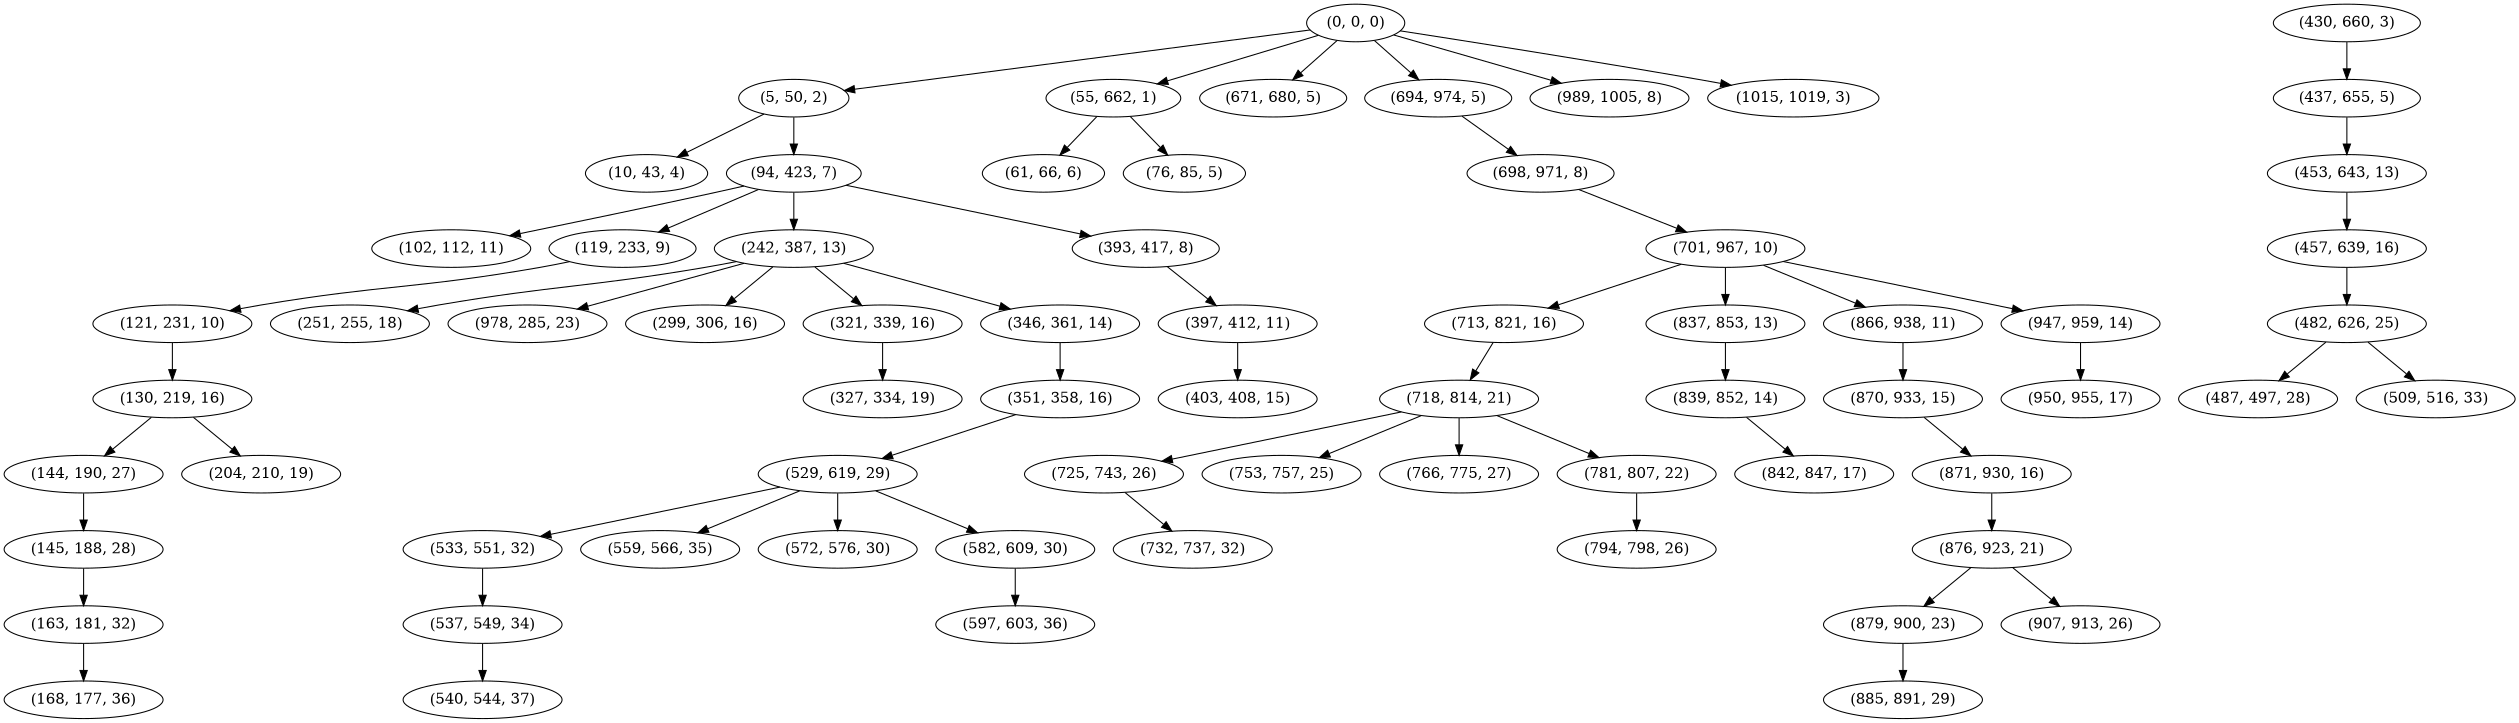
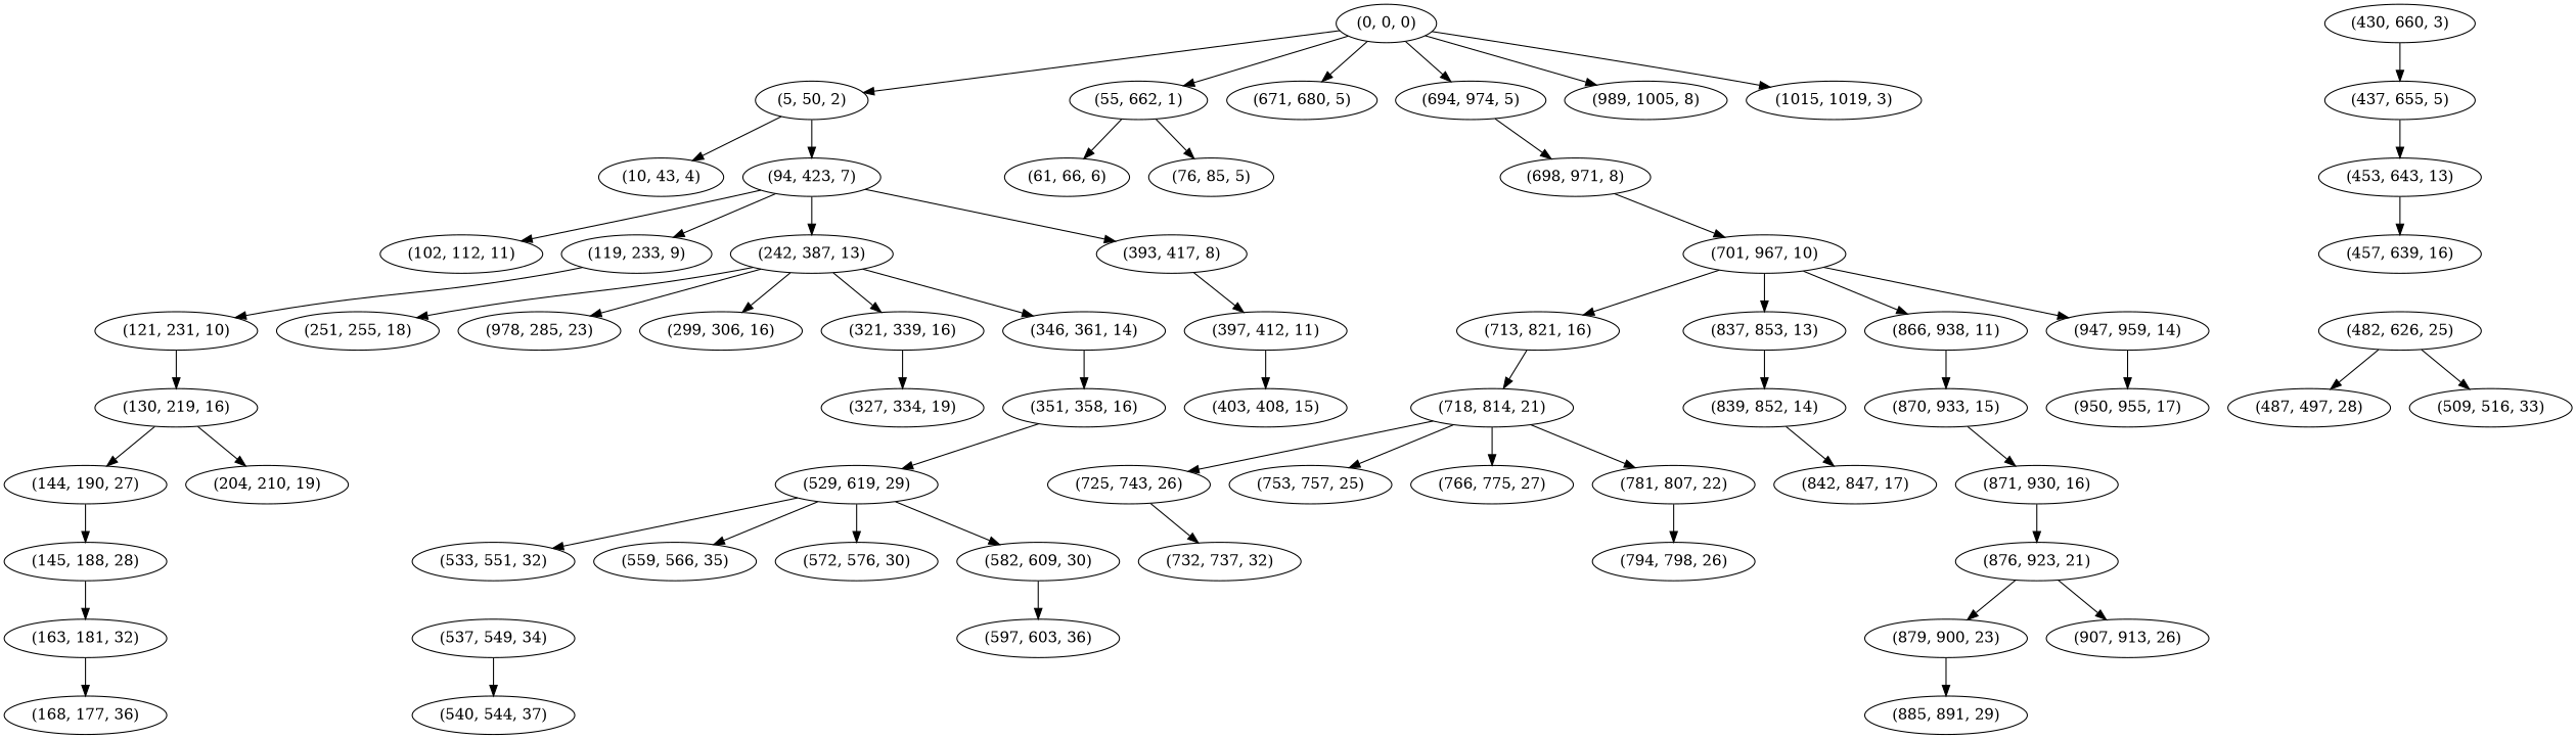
  digraph {
    "(0, 0, 0)"
    "(5, 50, 2)"
    "(55, 662, 1)"
    "(671, 680, 5)"
    "(694, 974, 5)"
    "(989, 1005, 8)"
    "(1015, 1019, 3)"
    "(10, 43, 4)"
    "(94, 423, 7)"
    "(61, 66, 6)"
    "(76, 85, 5)"
    "(698, 971, 8)"
    "(102, 112, 11)"
    "(119, 233, 9)"
    "(242, 387, 13)"
    "(393, 417, 8)"
    "(430, 660, 3)"
    "(437, 655, 5)"
    "(121, 231, 10)"
    "(251, 255, 18)"
    n21 [label="(978, 285, 23)"]
    "(299, 306, 16)"
    "(321, 339, 16)"
    "(346, 361, 14)"
    "(397, 412, 11)"
    "(130, 219, 16)"
    "(144, 190, 27)"
    "(204, 210, 19)"
    "(145, 188, 28)"
    "(163, 181, 32)"
    "(168, 177, 36)"
    "(327, 334, 19)"
    "(351, 358, 16)"
    "(529, 619, 29)"
    "(403, 408, 15)"
    "(453, 643, 13)"
    "(457, 639, 16)"
    "(482, 626, 25)"
    "(487, 497, 28)"
    "(509, 516, 33)"
    "(533, 551, 32)"
    "(559, 566, 35)"
    "(572, 576, 30)"
    "(582, 609, 30)"
    "(537, 549, 34)"
    "(597, 603, 36)"
    "(540, 544, 37)"
    "(701, 967, 10)"
    "(713, 821, 16)"
    "(837, 853, 13)"
    "(866, 938, 11)"
    "(947, 959, 14)"
    "(718, 814, 21)"
    "(839, 852, 14)"
    "(870, 933, 15)"
    "(950, 955, 17)"
    "(725, 743, 26)"
    "(753, 757, 25)"
    "(766, 775, 27)"
    "(781, 807, 22)"
    "(732, 737, 32)"
    "(794, 798, 26)"
    "(842, 847, 17)"
    "(871, 930, 16)"
    "(876, 923, 21)"
    "(879, 900, 23)"
    "(907, 913, 26)"
    "(885, 891, 29)"
    "(0, 0, 0)" -> "(5, 50, 2)"
    "(0, 0, 0)" -> "(55, 662, 1)"
    "(0, 0, 0)" -> "(671, 680, 5)"
    "(0, 0, 0)" -> "(694, 974, 5)"
    "(0, 0, 0)" -> "(989, 1005, 8)"
    "(0, 0, 0)" -> "(1015, 1019, 3)"
    "(5, 50, 2)" -> "(10, 43, 4)"
    "(5, 50, 2)" -> "(94, 423, 7)"
    "(55, 662, 1)" -> "(61, 66, 6)"
    "(55, 662, 1)" -> "(76, 85, 5)"
    "(694, 974, 5)" -> "(698, 971, 8)"
    "(94, 423, 7)" -> "(102, 112, 11)"
    "(94, 423, 7)" -> "(119, 233, 9)"
    "(94, 423, 7)" -> "(242, 387, 13)"
    "(94, 423, 7)" -> "(393, 417, 8)"
    "(698, 971, 8)" -> "(701, 967, 10)"
    "(119, 233, 9)" -> "(121, 231, 10)"
    "(242, 387, 13)" -> "(251, 255, 18)"
    "(242, 387, 13)" -> n21
    "(242, 387, 13)" -> "(299, 306, 16)"
    "(242, 387, 13)" -> "(321, 339, 16)"
    "(242, 387, 13)" -> "(346, 361, 14)"
    "(393, 417, 8)" -> "(397, 412, 11)"
    "(430, 660, 3)" -> "(437, 655, 5)"
    "(437, 655, 5)" -> "(453, 643, 13)"
    "(121, 231, 10)" -> "(130, 219, 16)"
    "(321, 339, 16)" -> "(327, 334, 19)"
    "(346, 361, 14)" -> "(351, 358, 16)"
    "(397, 412, 11)" -> "(403, 408, 15)"
    "(130, 219, 16)" -> "(144, 190, 27)"
    "(130, 219, 16)" -> "(204, 210, 19)"
    "(144, 190, 27)" -> "(145, 188, 28)"
    "(145, 188, 28)" -> "(163, 181, 32)"
    "(163, 181, 32)" -> "(168, 177, 36)"
    "(351, 358, 16)" -> "(529, 619, 29)"
    "(529, 619, 29)" -> "(533, 551, 32)"
    "(529, 619, 29)" -> "(559, 566, 35)"
    "(529, 619, 29)" -> "(572, 576, 30)"
    "(529, 619, 29)" -> "(582, 609, 30)"
    "(453, 643, 13)" -> "(457, 639, 16)"
-   "(457, 639, 16)" -> "(482, 626, 25)"
    "(482, 626, 25)" -> "(487, 497, 28)"
    "(482, 626, 25)" -> "(509, 516, 33)"
-   "(533, 551, 32)" -> "(537, 549, 34)"
    "(582, 609, 30)" -> "(597, 603, 36)"
    "(537, 549, 34)" -> "(540, 544, 37)"
    "(701, 967, 10)" -> "(713, 821, 16)"
    "(701, 967, 10)" -> "(837, 853, 13)"
    "(701, 967, 10)" -> "(866, 938, 11)"
    "(701, 967, 10)" -> "(947, 959, 14)"
    "(713, 821, 16)" -> "(718, 814, 21)"
    "(837, 853, 13)" -> "(839, 852, 14)"
    "(866, 938, 11)" -> "(870, 933, 15)"
    "(947, 959, 14)" -> "(950, 955, 17)"
    "(718, 814, 21)" -> "(725, 743, 26)"
    "(718, 814, 21)" -> "(753, 757, 25)"
    "(718, 814, 21)" -> "(766, 775, 27)"
    "(718, 814, 21)" -> "(781, 807, 22)"
    "(839, 852, 14)" -> "(842, 847, 17)"
    "(870, 933, 15)" -> "(871, 930, 16)"
    "(725, 743, 26)" -> "(732, 737, 32)"
    "(781, 807, 22)" -> "(794, 798, 26)"
    "(871, 930, 16)" -> "(876, 923, 21)"
    "(876, 923, 21)" -> "(879, 900, 23)"
    "(876, 923, 21)" -> "(907, 913, 26)"
    "(879, 900, 23)" -> "(885, 891, 29)"
  }
